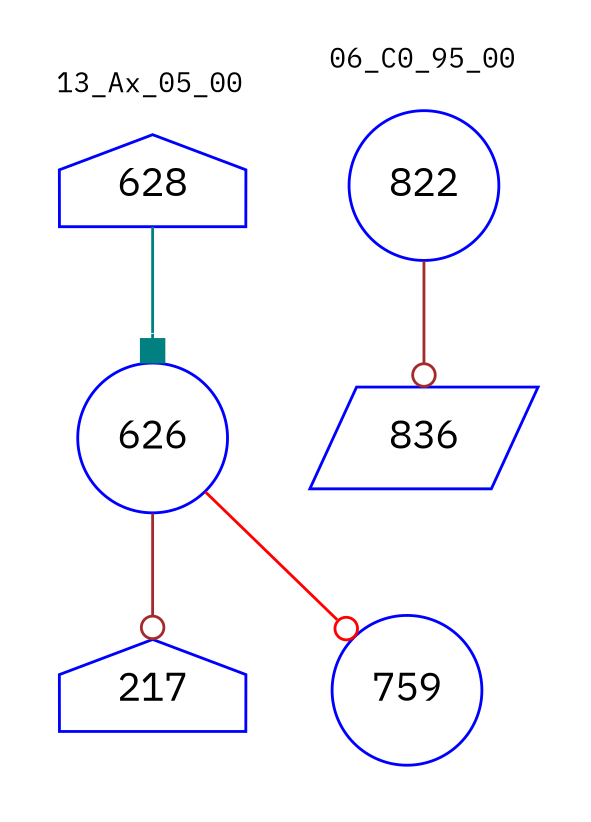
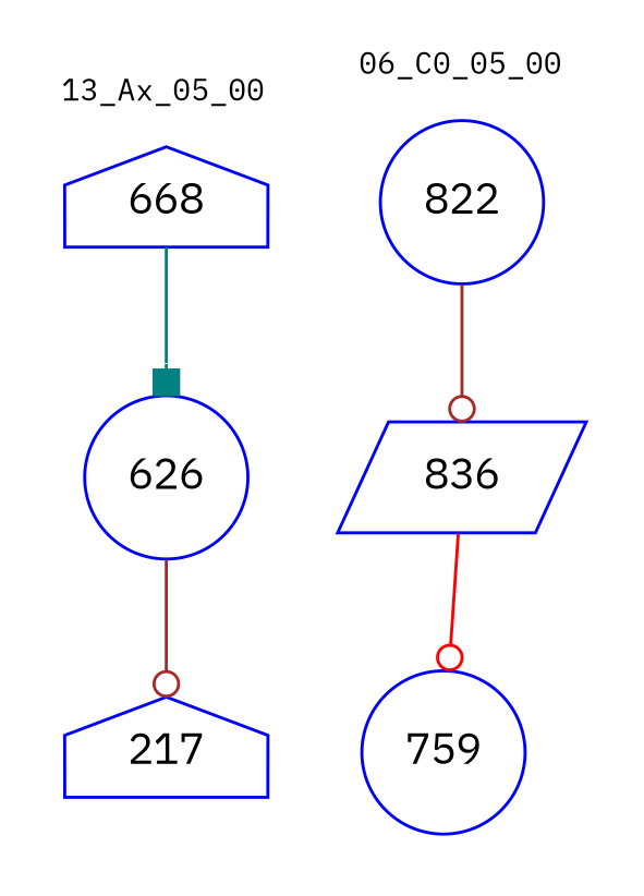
  digraph {
    fontname="IBM Plex Mono"
    node [color=blue fontname="IBM Plex Mono" shape=circle]
    edge [arrowhead=odot color=brown fontname="IBM Plex Mono"]
-   n1 [label=628 shape=house]
+   n1 [label=668 shape=house]
    n2 [label=626]
    n3 [label=217 shape=house]
    n4 [label=822]
    n5 [label=836 shape=parallelogram]
    n6 [label=759]
    subgraph cluster_1 {
      color=white
      fontsize=10
      label="13_Ax_05_00"
      n1
      n2
      n3
    }
    subgraph cluster_2 {
      color=white
      fontsize=10
-     label="06_C0_95_00"
+     label="06_C0_05_00"
      n4
      n5
      n6
    }
    n1 -> n2 [arrowhead=box color=teal]
    n2 -> n3
    n4 -> n5
-   n2 -> n6 [color=red]
+   n5 -> n6 [color=red]
  }
